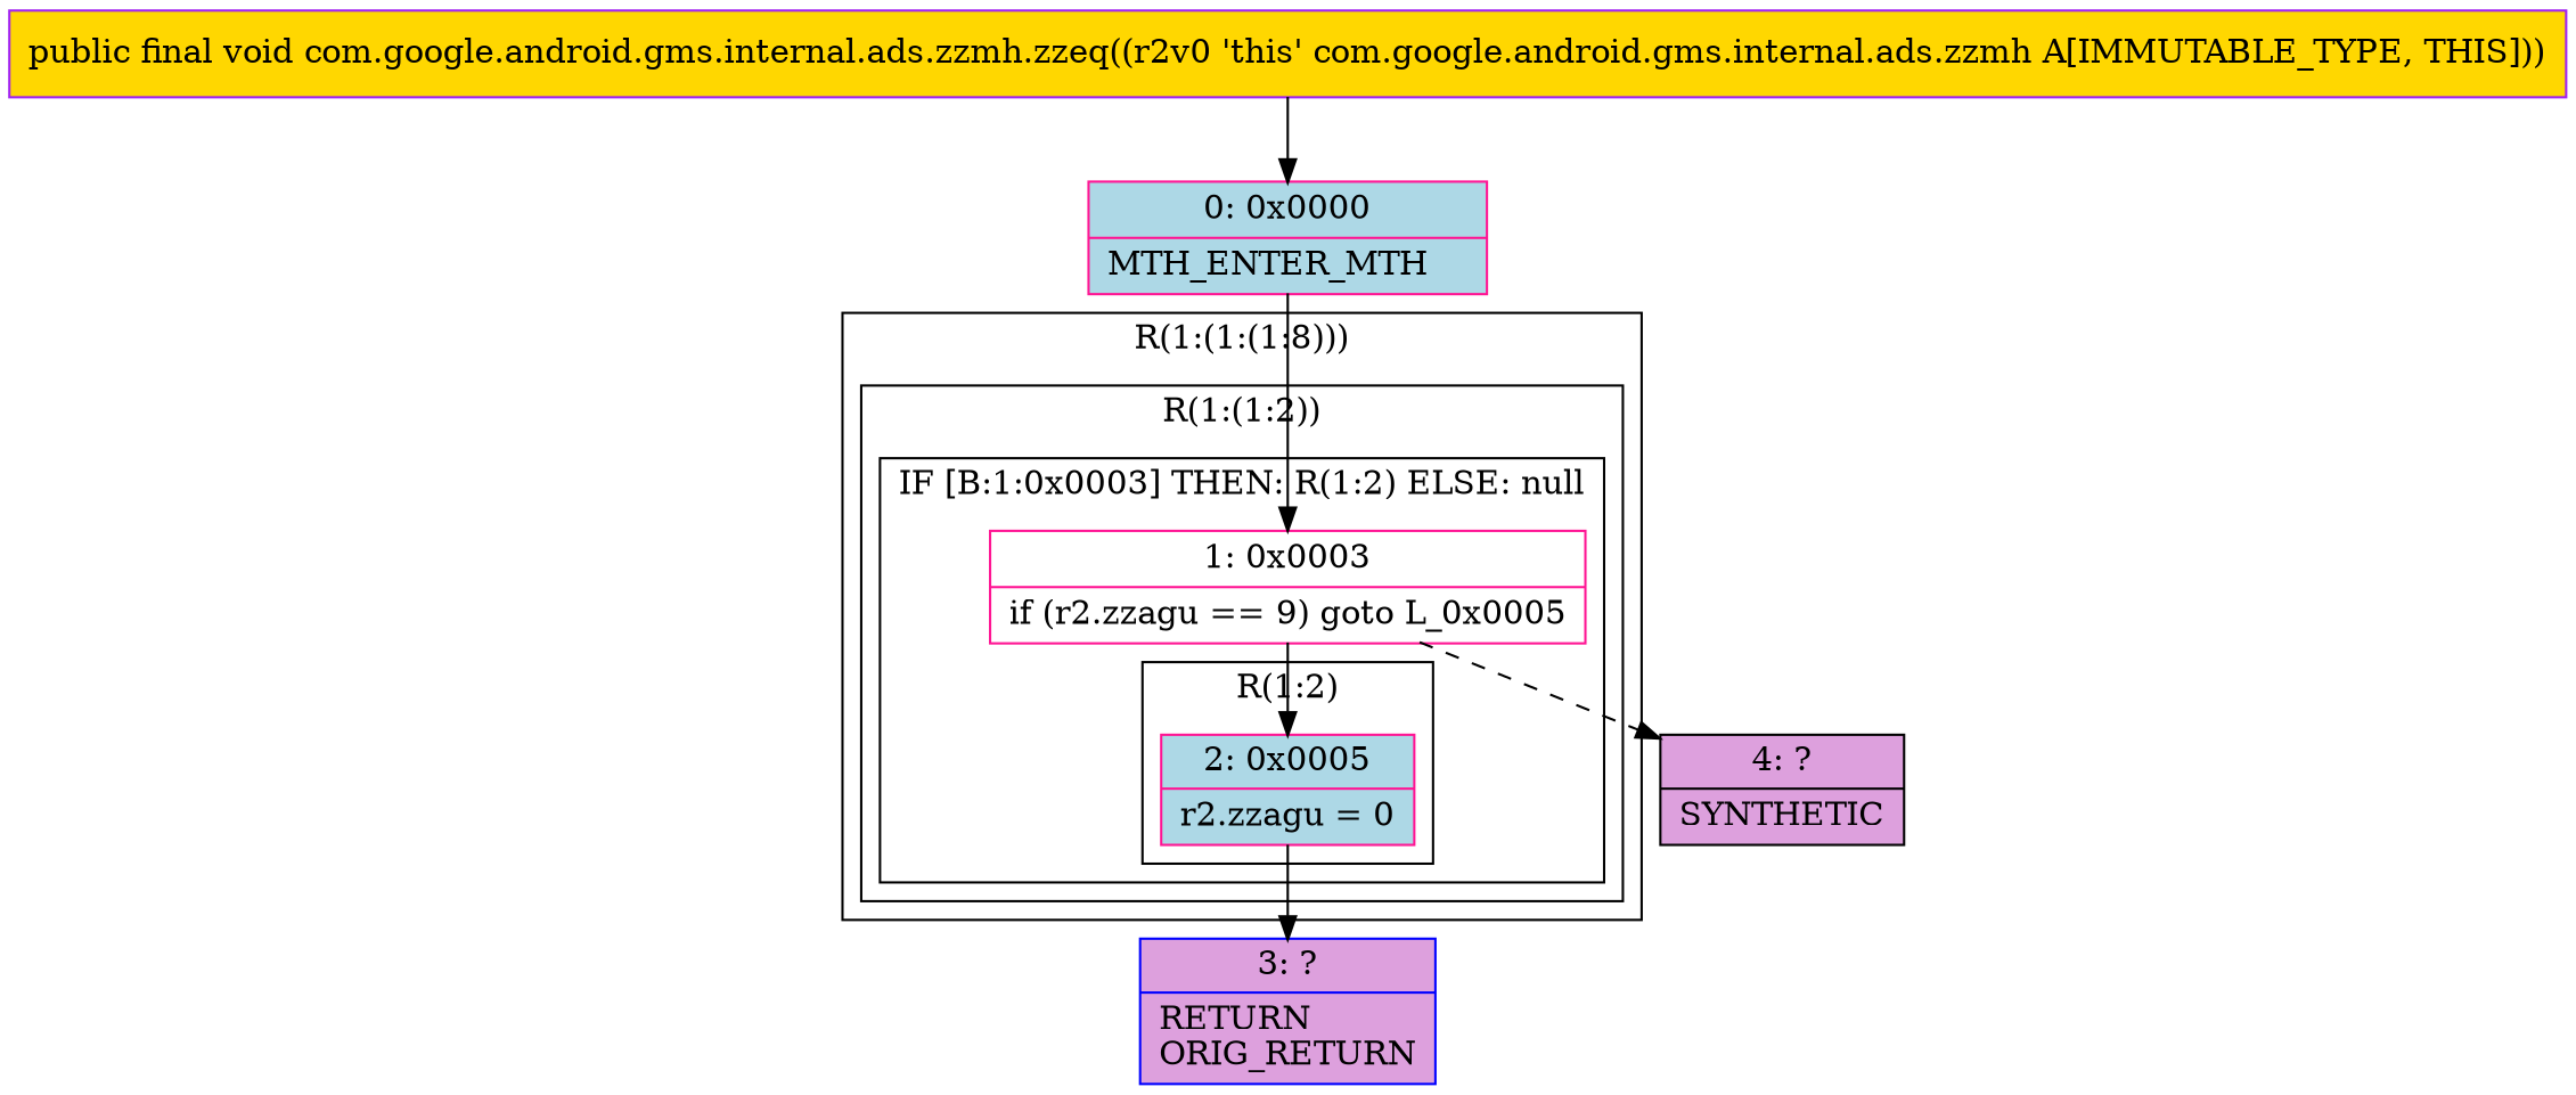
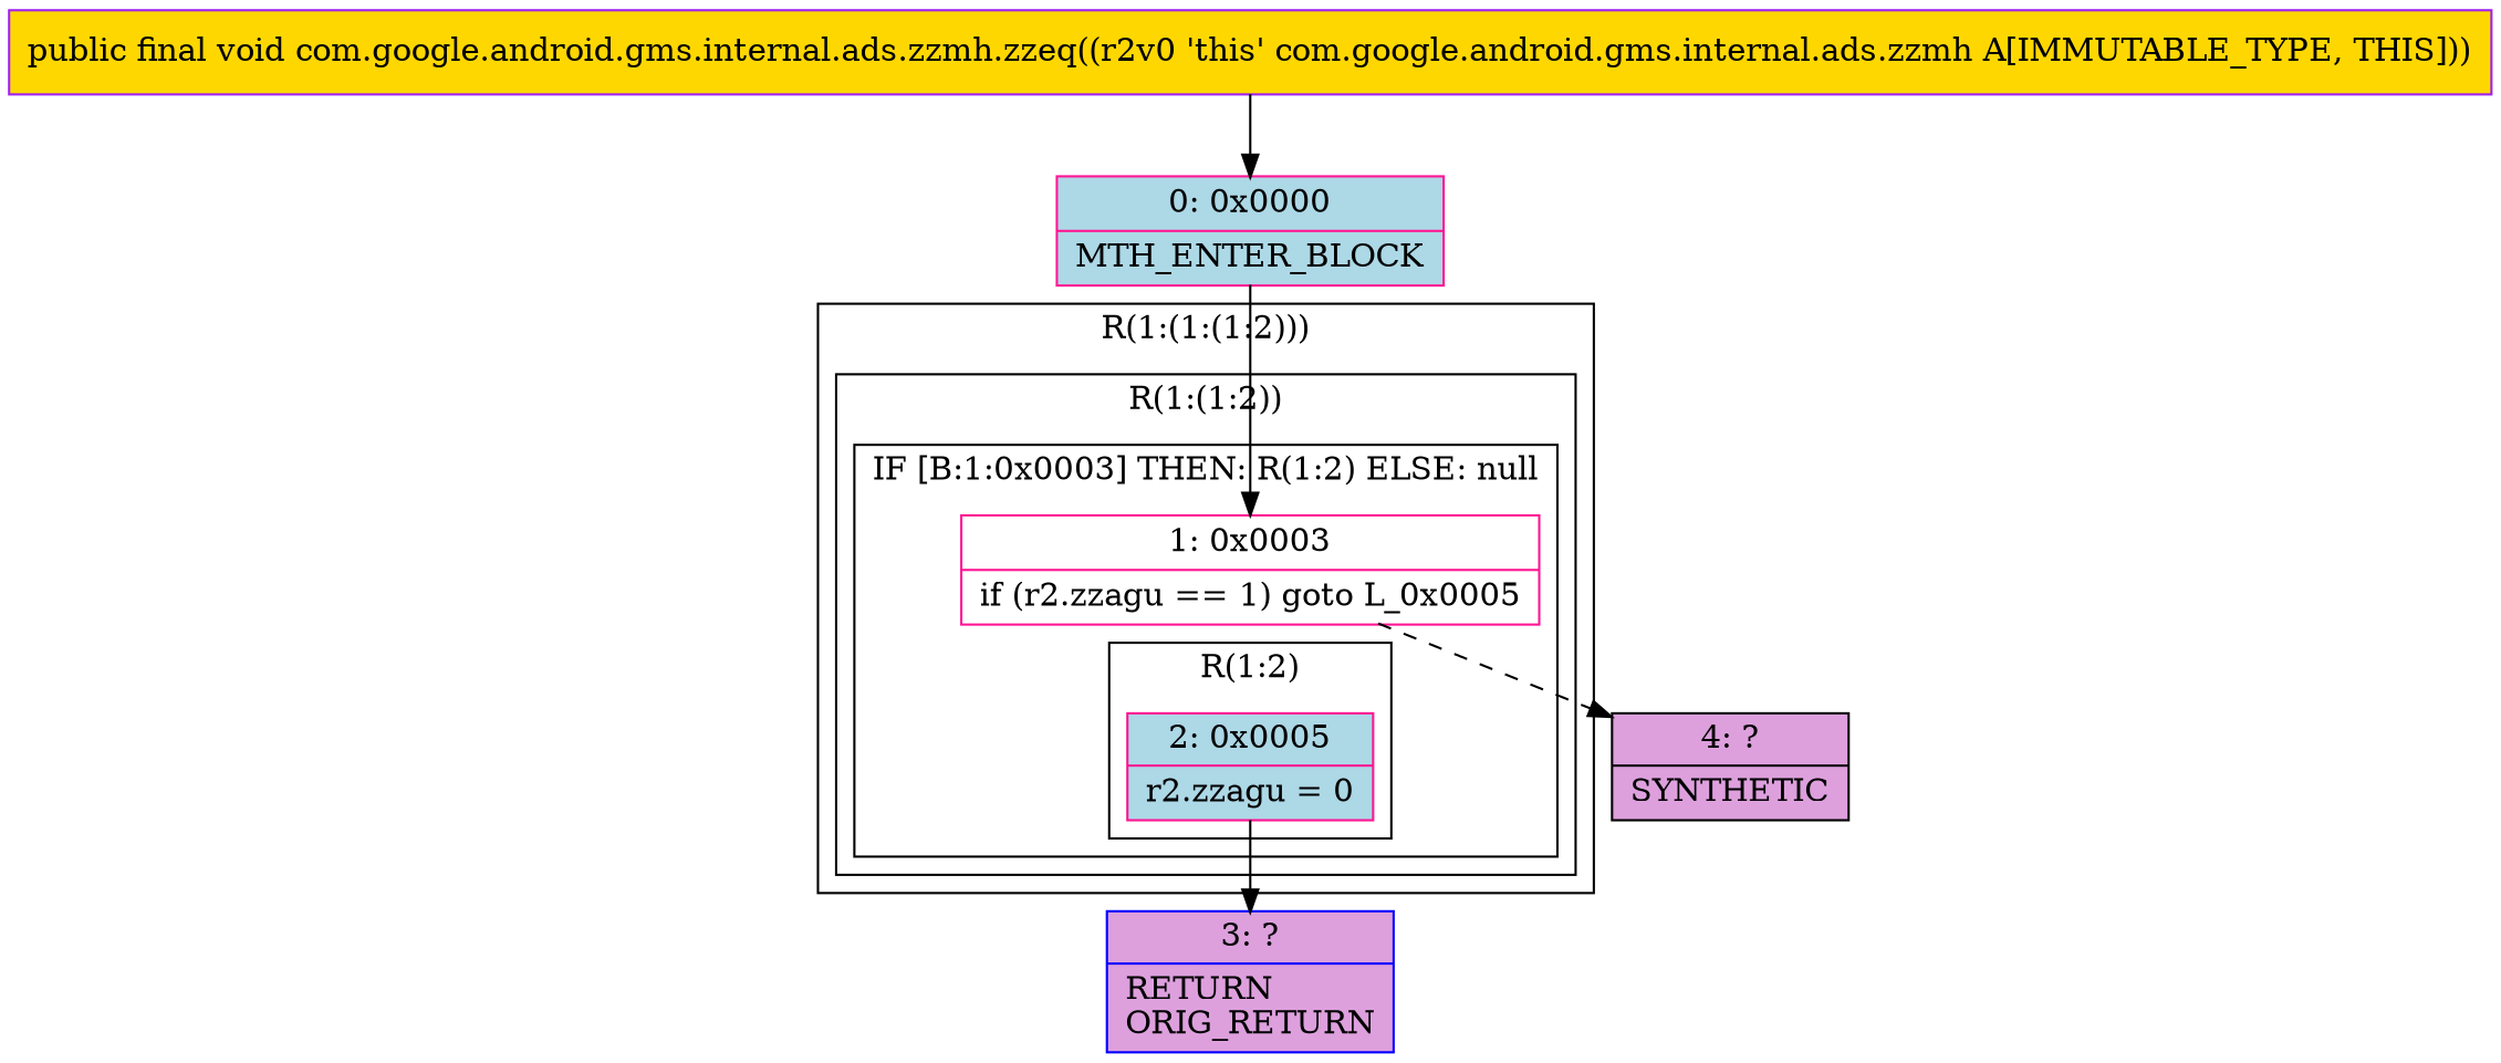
  digraph {
    node [color=deeppink fillcolor=lightblue shape=record style=filled]
    n1 [label="{2\:\ 0x0005|r2.zzagu = 0\l}"]
-   n2 [fillcolor=white label="{1\:\ 0x0003|if (r2.zzagu == 9) goto L_0x0005\l}"]
+   n2 [fillcolor=white label="{1\:\ 0x0003|if (r2.zzagu == 1) goto L_0x0005\l}"]
    n3 [color=blue fillcolor=plum label="{3\:\ ?|RETURN\lORIG_RETURN\l}"]
    n4 [color=black fillcolor=plum label="{4\:\ ?|SYNTHETIC\l}"]
-   n5 [label="{0\:\ 0x0000|MTH_ENTER_MTH\l}"]
+   n5 [label="{0\:\ 0x0000|MTH_ENTER_BLOCK\l}"]
    n6 [color=purple fillcolor=gold label="{public final void com.google.android.gms.internal.ads.zzmh.zzeq((r2v0 'this' com.google.android.gms.internal.ads.zzmh A[IMMUTABLE_TYPE, THIS])) }"]
    subgraph cluster_1 {
-     label="R(1:(1:(1:8)))"
+     label="R(1:(1:(1:2)))"
      subgraph cluster_2 {
        label="R(1:(1:2))"
        subgraph cluster_3 {
          label="IF [B:1:0x0003] THEN: R(1:2) ELSE: null"
          n2
          subgraph cluster_4 {
            label="R(1:2)"
            n1
          }
        }
      }
    }
    n1 -> n3
-   n2 -> n1
    n2 -> n4 [style=dashed]
    n5 -> n2
    n6 -> n5
  }
